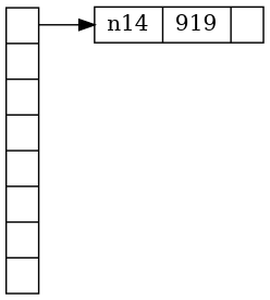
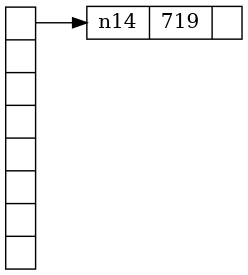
  digraph {
    nodesep=.05
    rankdir=LR
    node [shape=record]
    n1 [height=2.5 label="<f0> |<f1> |<f2> |<f3> |<f4> |<f5> |<f6> | " width=.1]
-   n2 [height=.1 label="{<n> n14 | 919 | <p> }" width=1.5]
+   n2 [height=.1 label="{<n> n14 | 719 | <p> }" width=1.5]
    n1 -> n2 [headport=n tailport=f0]
  }
